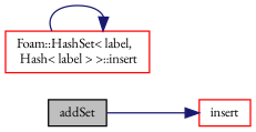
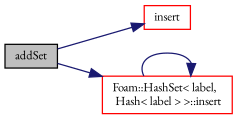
  digraph {
    fontname="EB Garamond"
    rankdir=LR
    node [color=red fontname="EB Garamond" fontsize=10 shape=record]
    edge [color=midnightblue fontname="EB Garamond" fontsize=10 labelfontname=Helvetica labelfontsize=10 style=solid]
    n1 [color=black fillcolor=grey75 fontcolor=black height=0.2 label=addSet style=filled width=0.4]
    n2 [height=0.2 label=insert width=0.4]
    n3 [height=0.2 label="Foam::HashSet\< label,\l Hash\< label \> \>::insert" width=0.4]
    n1 -> n2
+   n1 -> n3
    n3 -> n3
  }
